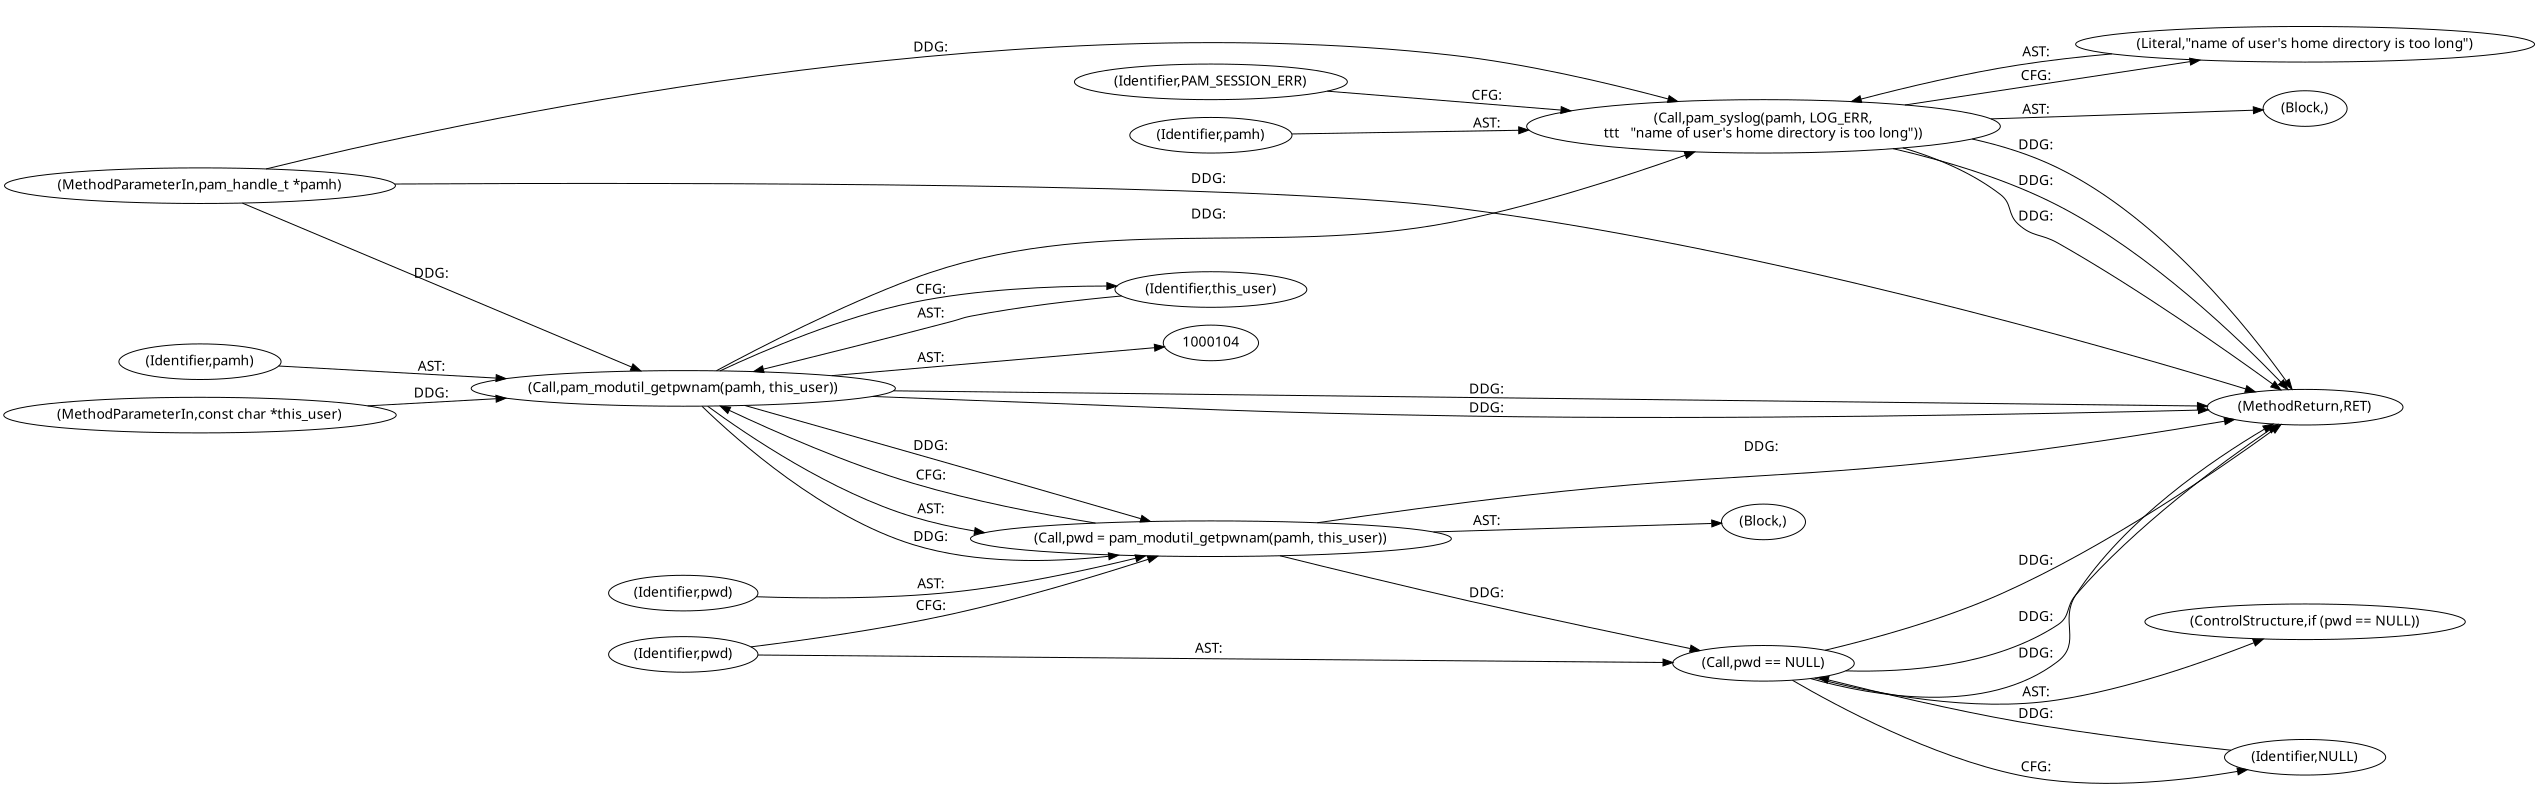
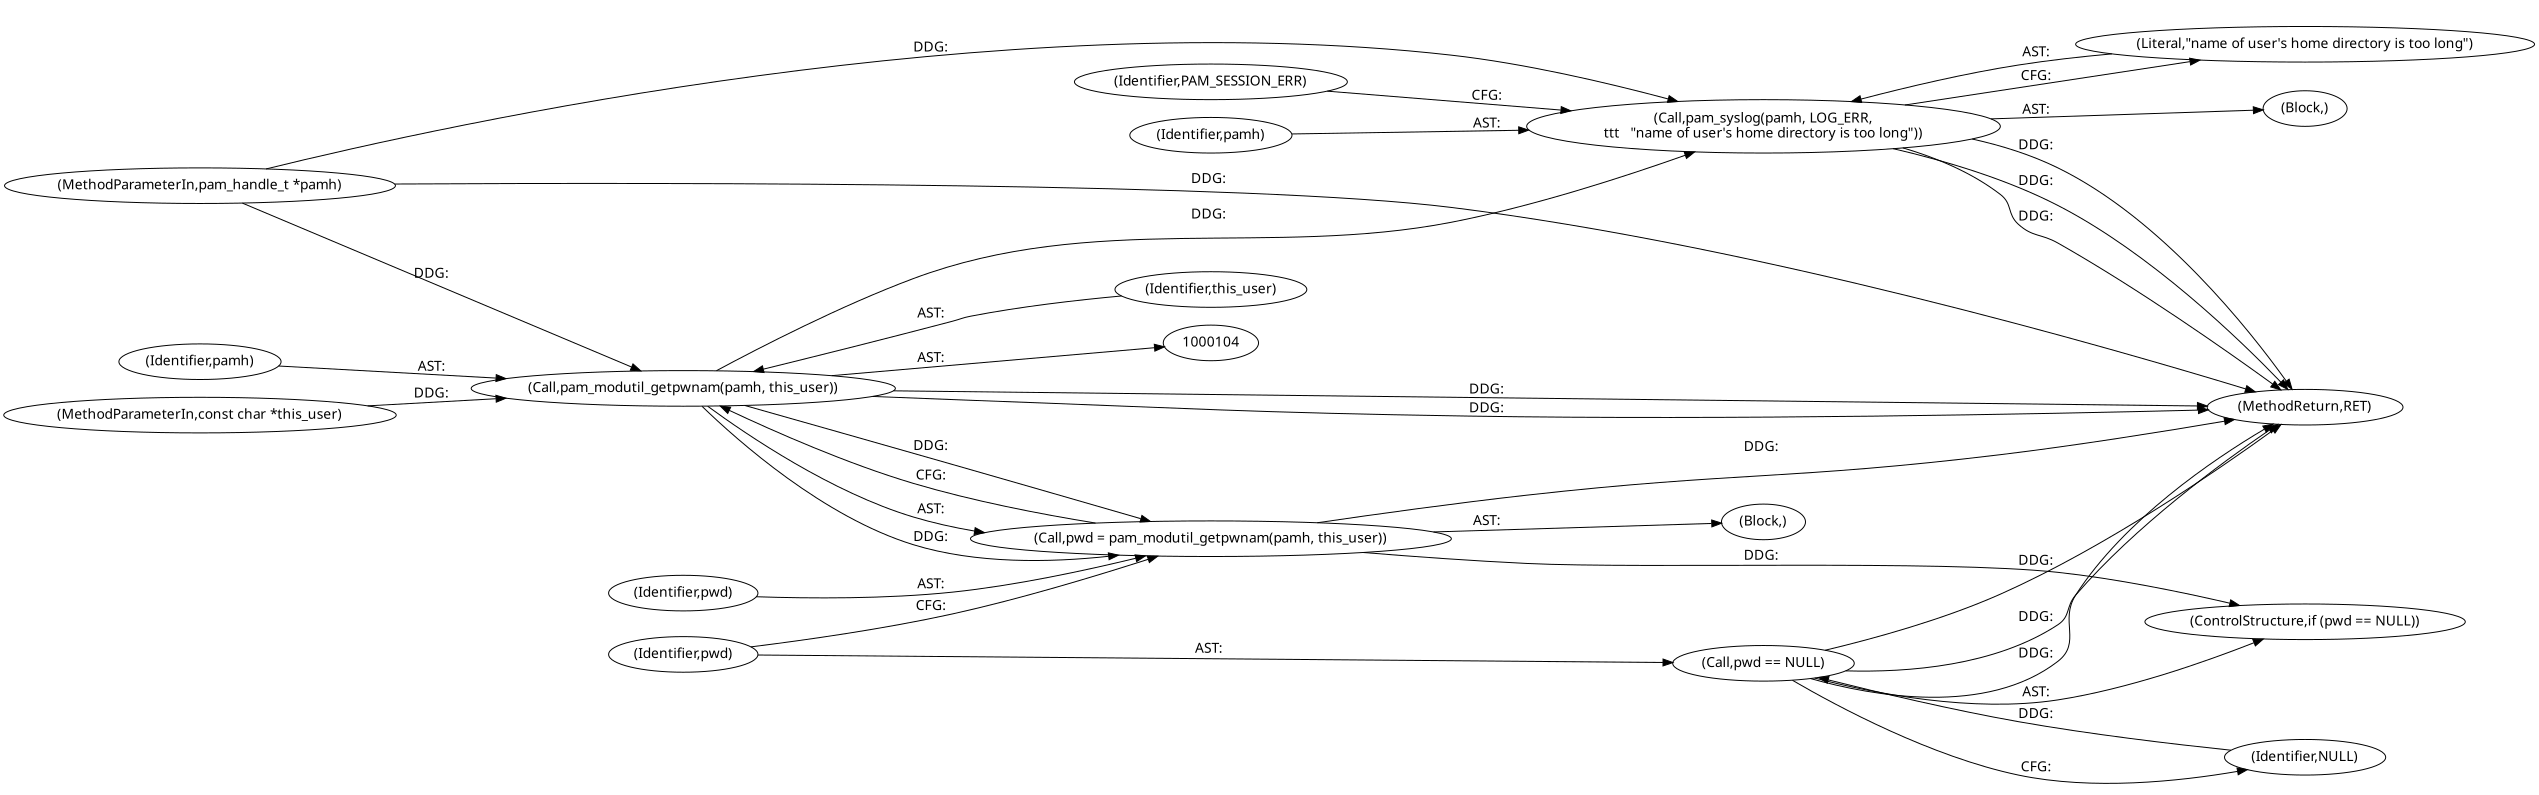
  digraph {
    fontname="Noto Sans"
    rankdir=LR
    node [fontname="Noto Sans"]
    edge [fontname="Noto Sans"]
    n1 [label="(MethodParameterIn,pam_handle_t *pamh)"]
    n2 [label="(Call,pam_modutil_getpwnam(pamh, this_user))"]
    n3 [label="(Call,pam_syslog(pamh, LOG_ERR,\n\t\t\t   \"name of user's home directory is too long\"))"]
    n4 [label="(MethodReturn,RET)"]
    1000104
    n6 [label="(Call,pwd = pam_modutil_getpwnam(pamh, this_user))"]
    n7 [label="(Identifier,this_user)"]
    n8 [label="(Literal,\"name of user's home directory is too long\")"]
    n9 [label="(Block,)"]
    n10 [label="(Call,pwd == NULL)"]
    n11 [label="(Block,)"]
    n12 [label="(ControlStructure,if (pwd == NULL))"]
    n13 [label="(Identifier,NULL)"]
    n14 [label="(Identifier,pwd)"]
    n15 [label="(Identifier,pwd)"]
    n16 [label="(Identifier,pamh)"]
    n17 [label="(Identifier,pamh)"]
    n18 [label="(MethodParameterIn,const char *this_user)"]
    n19 [label="(Identifier,PAM_SESSION_ERR)"]
    n1 -> n2 [label="DDG: "]
    n1 -> n3 [label="DDG: "]
    n1 -> n4 [label="DDG: "]
    n2 -> n3 [label="DDG: "]
    n2 -> n4 [label="DDG: "]
    n2 -> n4 [label="DDG: "]
    n2 -> 1000104 [label="AST: "]
    n2 -> n6 [label="AST: "]
    n2 -> n6 [label="DDG: "]
    n2 -> n6 [label="DDG: "]
-   n2 -> n7 [label="CFG: "]
    n3 -> n4 [label="DDG: "]
    n3 -> n4 [label="DDG: "]
    n3 -> n4 [label="DDG: "]
    n3 -> n8 [label="CFG: "]
    n3 -> n9 [label="AST: "]
    n6 -> n2 [label="CFG: "]
    n6 -> n4 [label="DDG: "]
-   n6 -> n10 [label="DDG: "]
+   n6 -> n12 [label="DDG: "]
    n6 -> n11 [label="AST: "]
    n7 -> n2 [label="AST: "]
    n8 -> n3 [label="AST: "]
    n10 -> n4 [label="DDG: "]
    n10 -> n4 [label="DDG: "]
    n10 -> n4 [label="DDG: "]
    n10 -> n12 [label="AST: "]
    n10 -> n13 [label="CFG: "]
    n13 -> n10 [label="DDG: "]
    n14 -> n6 [label="CFG: "]
    n14 -> n10 [label="AST: "]
    n15 -> n6 [label="AST: "]
    n16 -> n3 [label="AST: "]
    n17 -> n2 [label="AST: "]
    n18 -> n2 [label="DDG: "]
    n19 -> n3 [label="CFG: "]
  }
